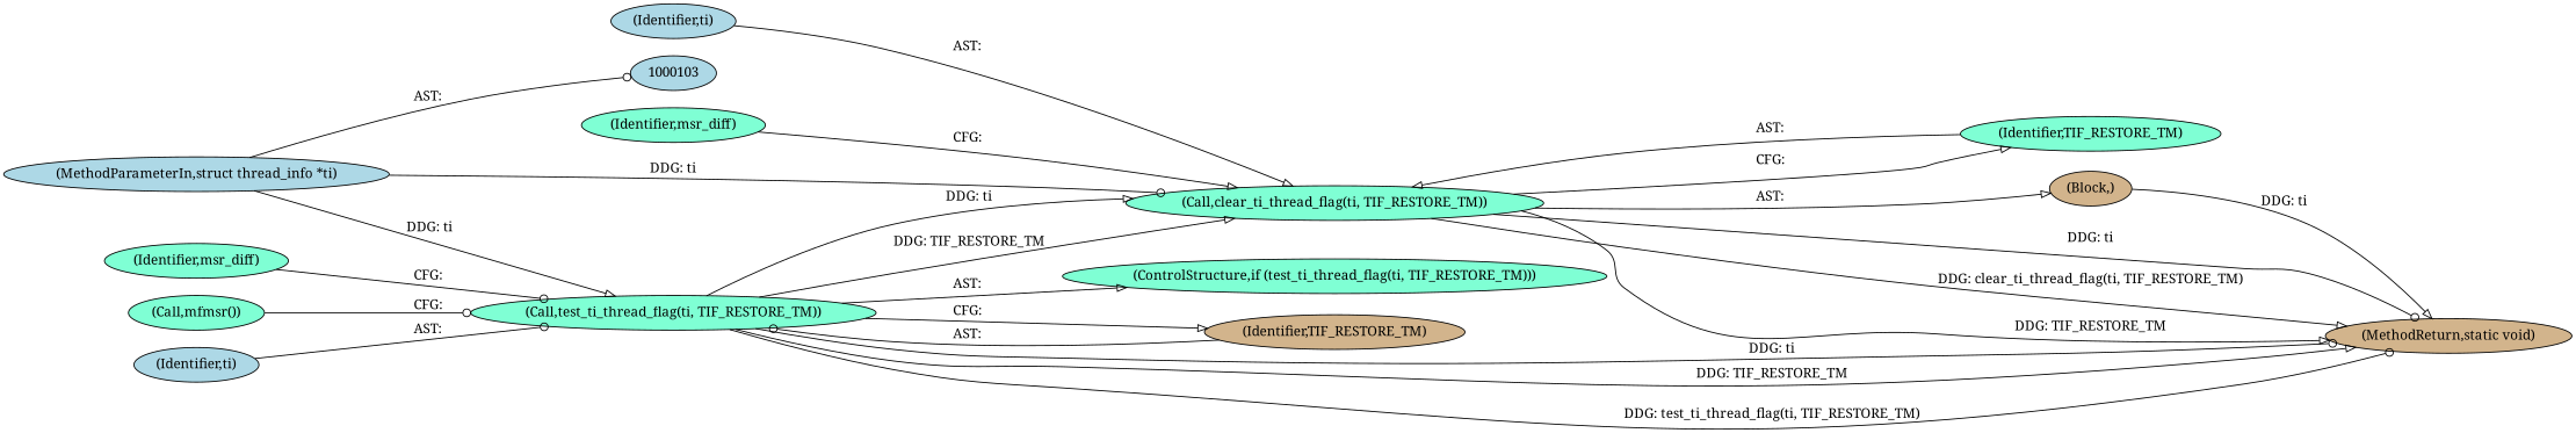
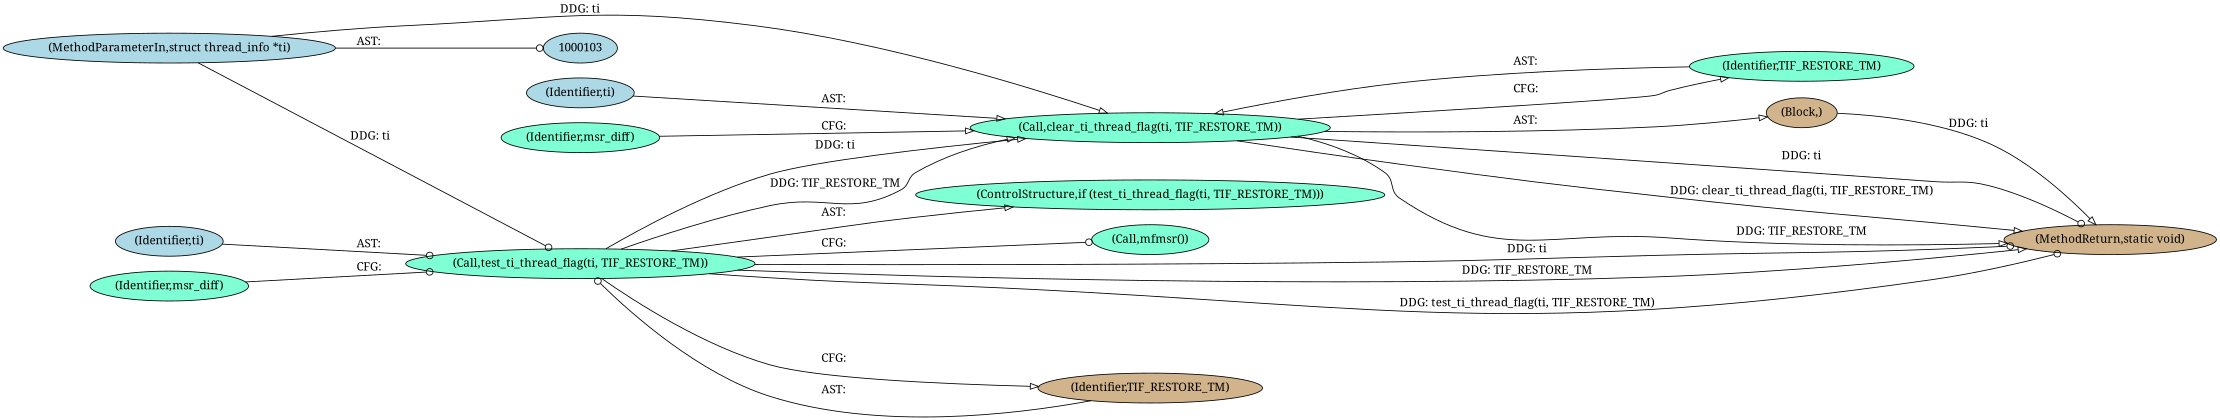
  digraph {
    fontname="Noto Serif"
    rankdir=LR
    node [fillcolor=aquamarine fontname="Noto Serif" style=filled]
    edge [arrowhead=onormal fontname="Noto Serif"]
    n1 [fillcolor=lightblue label="(MethodParameterIn,struct thread_info *ti)"]
    n2 [label="(Call,test_ti_thread_flag(ti, TIF_RESTORE_TM))"]
    n3 [label="(Call,clear_ti_thread_flag(ti, TIF_RESTORE_TM))"]
    1000103 [fillcolor=lightblue]
    n5 [fillcolor=tan label="(MethodReturn,static void)"]
    n6 [fillcolor=tan label="(Identifier,TIF_RESTORE_TM)"]
    n7 [label="(ControlStructure,if (test_ti_thread_flag(ti, TIF_RESTORE_TM)))"]
    n8 [label="(Identifier,TIF_RESTORE_TM)"]
    n9 [fillcolor=tan label="(Block,)"]
    n10 [fillcolor=lightblue label="(Identifier,ti)"]
    n11 [fillcolor=lightblue label="(Identifier,ti)"]
    n12 [label="(Identifier,msr_diff)"]
    n13 [label="(Identifier,msr_diff)"]
    n14 [label="(Call,mfmsr())"]
-   n1 -> n2 [label="DDG: ti"]
-   n1 -> n3 [arrowhead=odot label="DDG: ti"]
+   n1 -> n2 [arrowhead=odot label="DDG: ti"]
+   n1 -> n3 [label="DDG: ti"]
    n1 -> 1000103 [arrowhead=odot label="AST: "]
    n2 -> n3 [label="DDG: ti"]
    n2 -> n3 [label="DDG: TIF_RESTORE_TM"]
    n2 -> n5 [arrowhead=odot label="DDG: ti"]
    n2 -> n5 [label="DDG: TIF_RESTORE_TM"]
    n2 -> n5 [arrowhead=odot label="DDG: test_ti_thread_flag(ti, TIF_RESTORE_TM)"]
    n2 -> n6 [label="CFG: "]
    n2 -> n7 [label="AST: "]
    n3 -> n5 [arrowhead=odot label="DDG: ti"]
    n3 -> n5 [label="DDG: clear_ti_thread_flag(ti, TIF_RESTORE_TM)"]
    n3 -> n5 [label="DDG: TIF_RESTORE_TM"]
    n3 -> n8 [label="CFG: "]
    n3 -> n9 [label="AST: "]
    n6 -> n2 [arrowhead=odot label="AST: "]
    n8 -> n3 [label="AST: "]
    n9 -> n5 [label="DDG: ti"]
    n10 -> n2 [arrowhead=odot label="AST: "]
    n11 -> n3 [label="AST: "]
    n12 -> n3 [label="CFG: "]
    n13 -> n2 [arrowhead=odot label="CFG: "]
-   n14 -> n2 [arrowhead=odot label="CFG: "]
+   n2 -> n14 [arrowhead=odot label="CFG: "]
  }
